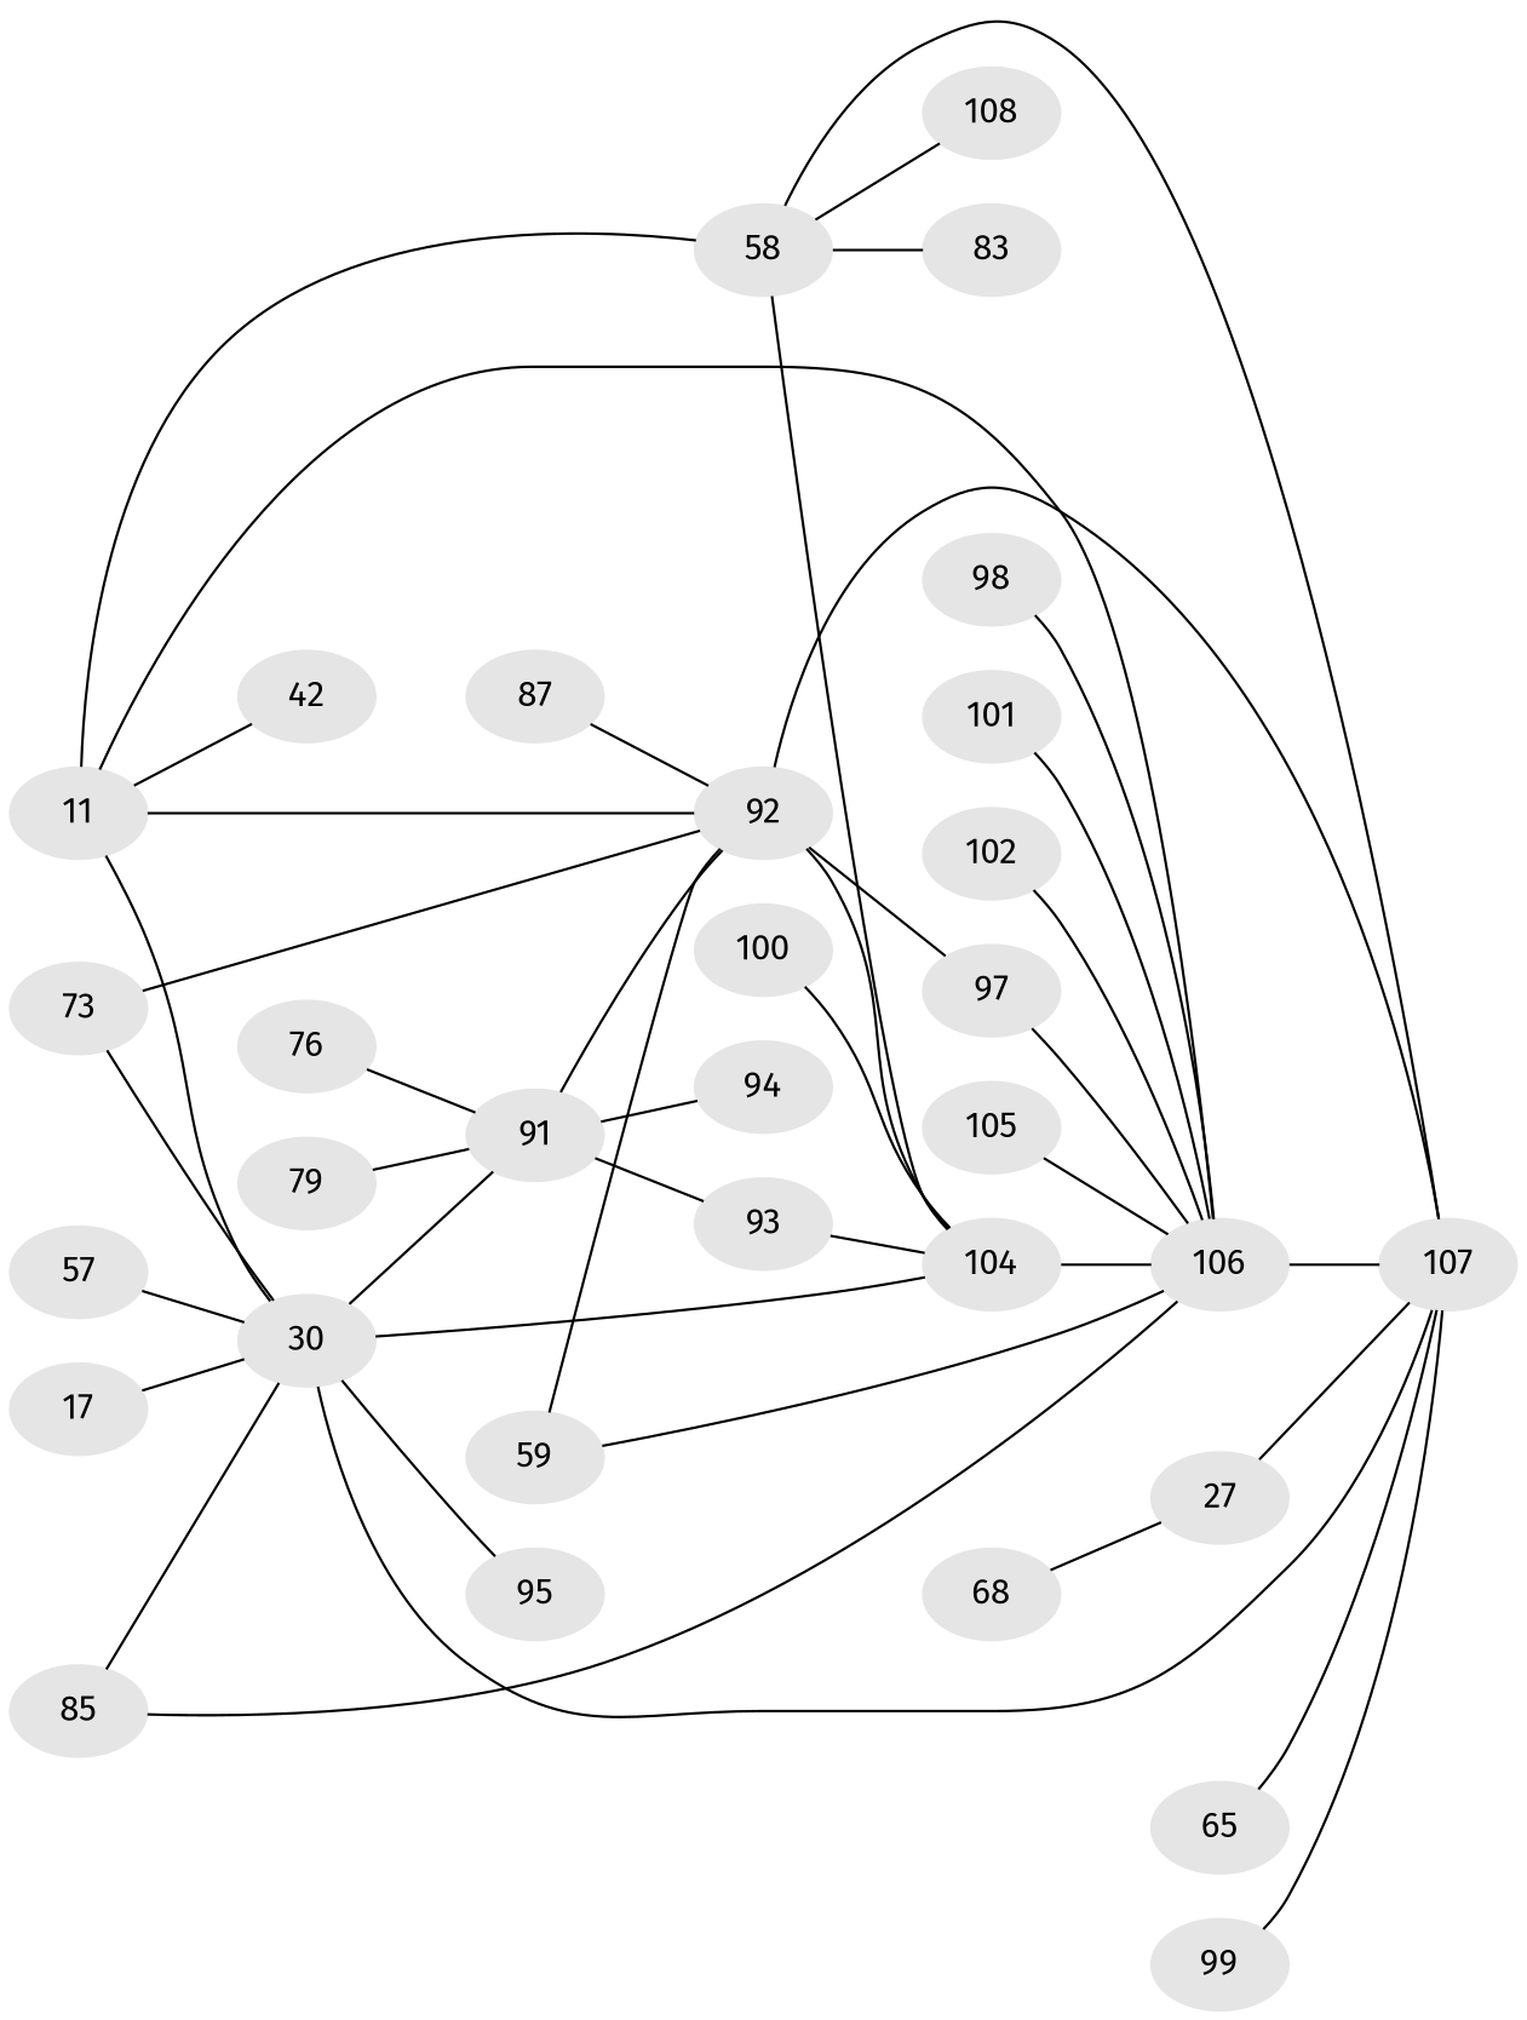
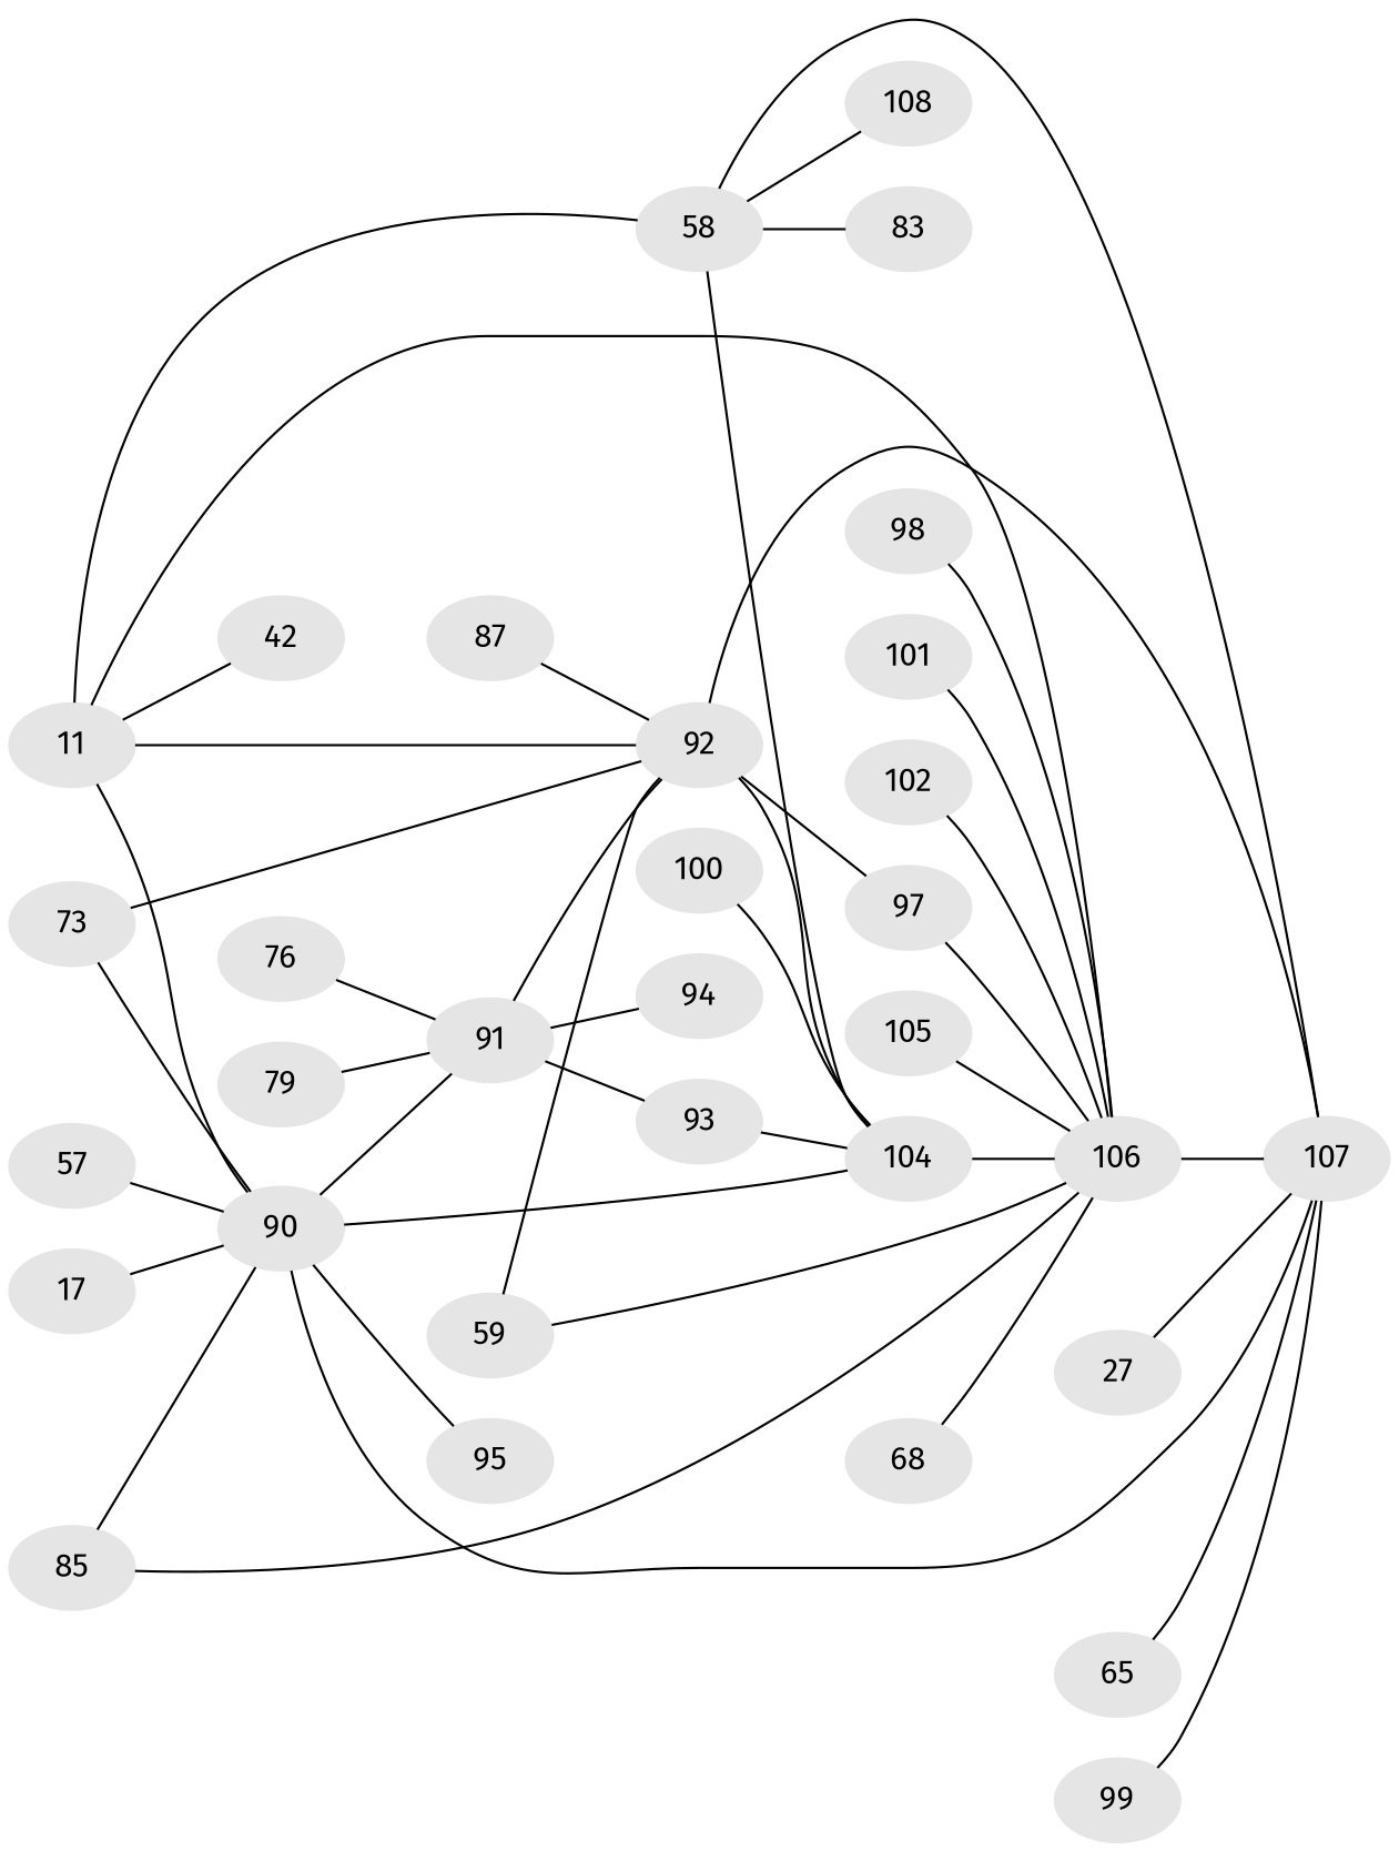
  graph {
    fontname="Fira Sans"
    rankdir=LR
    node [color=gray90 fontname="Fira Sans" style=filled]
    edge [fontname="Fira Sans"]
    11 [super="+3"]
    42
    58 [super="+10+50"]
-   90 [super="+69+64+18+78+84+86+81" label=30]
+   90 [super="+69+64+18+78+84+86+81"]
    92 [super="+70"]
    106 [super="+15+63+89"]
    107 [super="+75+88+45"]
    83
    104 [super="+21+80+72+103+74+96"]
    108
    91 [super="+61+67+71"]
    95
    97 [super="+82"]
    17
    27
    57
    93
    94
    59 [super="+23+53"]
    65
    68
    73
    76
    79
    85 [super="+46"]
    87
    98
    99
    100
    101
    102
    105
    11 -- 42
    11 -- 58
    11 -- 90 [weight=3]
    11 -- 92 [weight=3]
    11 -- 106 [weight=3]
    58 -- 107
    58 -- 83
    58 -- 104 [weight=3]
    58 -- 108
    90 -- 107 [weight=4]
    90 -- 104 [weight=3]
    90 -- 91 [weight=2]
    90 -- 95
    92 -- 107 [weight=3]
    92 -- 104 [weight=8]
    92 -- 97 [weight=3]
    106 -- 107 [weight=5]
    104 -- 106 [weight=6]
    91 -- 92 [weight=2]
    91 -- 93
    91 -- 94
    97 -- 106 [weight=2]
    17 -- 90
    27 -- 107
    57 -- 90
    93 -- 104
    59 -- 92
    59 -- 106
    65 -- 107
-   68 -- 27
+   68 -- 106
    73 -- 90
    73 -- 92
    76 -- 91
    79 -- 91
    85 -- 90
    85 -- 106
    87 -- 92
    98 -- 106
    99 -- 107
    100 -- 104
    101 -- 106
    102 -- 106
    105 -- 106
  }
